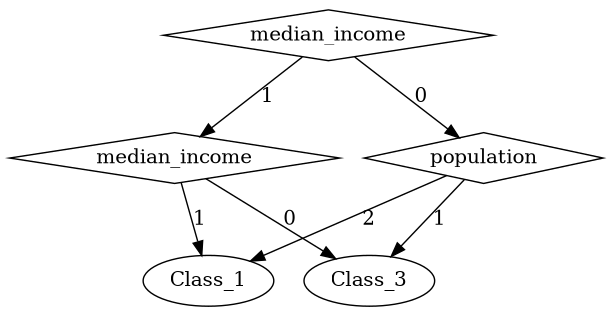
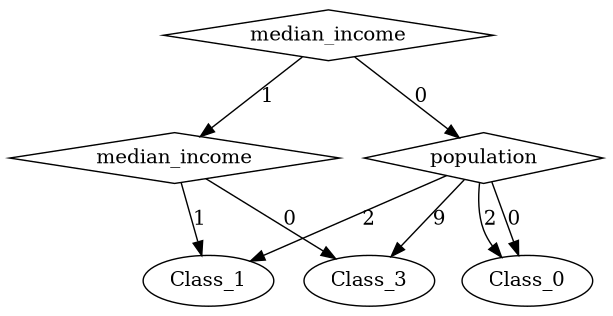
  digraph {
    n1 [label=Class_1]
    n2 [label=Class_3]
+   n3 [label=Class_0]
    n4 [label=median_income shape=diamond]
    n5 [label=population shape=diamond]
    n6 [label=median_income shape=diamond]
    n4 -> n1 [label=1]
    n4 -> n2 [label=0]
    n5 -> n1 [label=2]
-   n5 -> n2 [label=1]
+   n5 -> n2 [label=9]
+   n5 -> n3 [label=2]
+   n5 -> n3 [label=0]
    n6 -> n4 [label=1]
    n6 -> n5 [label=0]
  }
